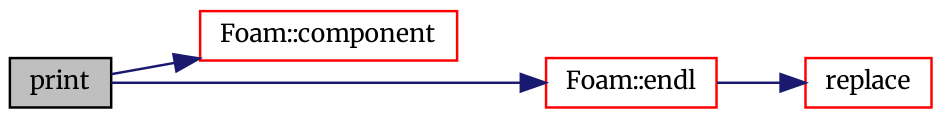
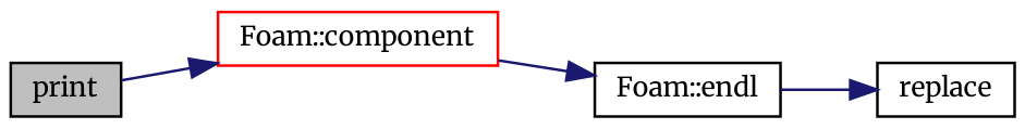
  digraph {
    fontname=Merriweather
    rankdir=LR
    node [color=black fontname=Merriweather fontsize=10 shape=record]
    edge [color=midnightblue fontname=Merriweather fontsize=10 labelfontname=Helvetica labelfontsize=10 style=solid]
    n1 [fillcolor=grey75 fontcolor=black height=0.2 label=print style=filled width=0.4]
    n2 [color=red height=0.2 label="Foam::component" width=0.4]
-   n3 [color=red height=0.2 label="Foam::endl" width=0.4]
-   n4 [color=red height=0.2 label=replace width=0.4]
+   n3 [height=0.2 label="Foam::endl" width=0.4]
+   n4 [height=0.2 label=replace width=0.4]
    n1 -> n2
-   n1 -> n3
+   n2 -> n3
    n3 -> n4
  }
